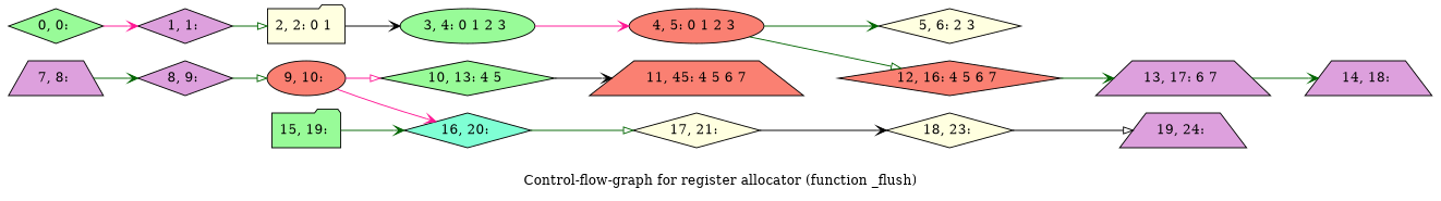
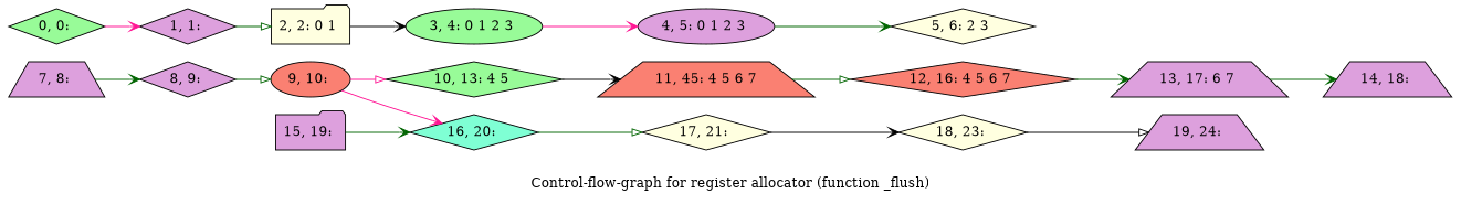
  digraph {
    label="Control-flow-graph for register allocator (function _flush)"
    rankdir=LR
    node [fillcolor=plum shape=diamond style=filled]
    edge [arrowhead=vee color=darkgreen]
    n1 [fillcolor=palegreen label="0, 0: "]
    n2 [label="1, 1: "]
    n3 [fillcolor=lightyellow label="2, 2: 0 1 " shape=folder]
    n4 [fillcolor=palegreen label="3, 4: 0 1 2 3 " shape=ellipse]
-   n5 [fillcolor=salmon label="4, 5: 0 1 2 3 " shape=ellipse]
+   n5 [label="4, 5: 0 1 2 3 " shape=ellipse]
    n6 [fillcolor=lightyellow label="5, 6: 2 3 "]
    n7 [label="7, 8: " shape=trapezium]
    n8 [label="8, 9: "]
    n9 [fillcolor=salmon label="9, 10: " shape=ellipse]
    n10 [fillcolor=palegreen label="10, 13: 4 5 "]
    n11 [fillcolor=aquamarine label="16, 20: "]
    n12 [fillcolor=salmon label="11, 45: 4 5 6 7" shape=trapezium]
    n13 [fillcolor=lightyellow label="17, 21: "]
    n14 [fillcolor=salmon label="12, 16: 4 5 6 7 "]
    n15 [label="13, 17: 6 7 " shape=trapezium]
    n16 [label="14, 18: " shape=trapezium]
-   n17 [fillcolor=palegreen label="15, 19: " shape=folder]
+   n17 [label="15, 19: " shape=folder]
    n18 [fillcolor=lightyellow label="18, 23: "]
    n19 [label="19, 24: " shape=trapezium]
    n1 -> n2 [color=deeppink]
    n2 -> n3 [arrowhead=onormal]
    n3 -> n4 [color=black]
    n4 -> n5 [color=deeppink]
    n5 -> n6
    n7 -> n8
    n8 -> n9 [arrowhead=onormal]
    n9 -> n10 [arrowhead=onormal color=deeppink]
    n9 -> n11 [color=deeppink]
    n10 -> n12 [color=black]
    n11 -> n13 [arrowhead=onormal]
-   n5 -> n14 [arrowhead=onormal]
+   n12 -> n14 [arrowhead=onormal]
    n13 -> n18 [color=black]
    n14 -> n15
    n15 -> n16
    n17 -> n11
    n18 -> n19 [arrowhead=onormal color=black]
  }
